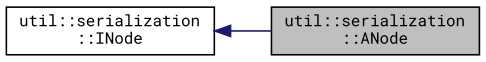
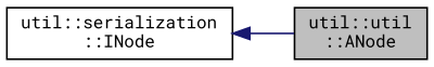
  digraph {
    rankdir=LR
    fontname="Roboto Mono"
    node [color=black fontname="Roboto Mono" fontsize=10 shape=record style=filled]
-   n1 [fillcolor=grey75 fontcolor=black height=0.2 label="util::serialization\l::ANode" width=0.4]
+   n1 [fillcolor=grey75 fontcolor=black height=0.2 label="util::util\l::ANode" width=0.4]
    n2 [fillcolor=white height=0.2 label="util::serialization\l::INode" width=0.4]
    n2 -> n1 [color=midnightblue dir=back fontname="Roboto Mono" fontsize=10 labelfontname=Helvetica labelfontsize=10 style=solid]
  }
